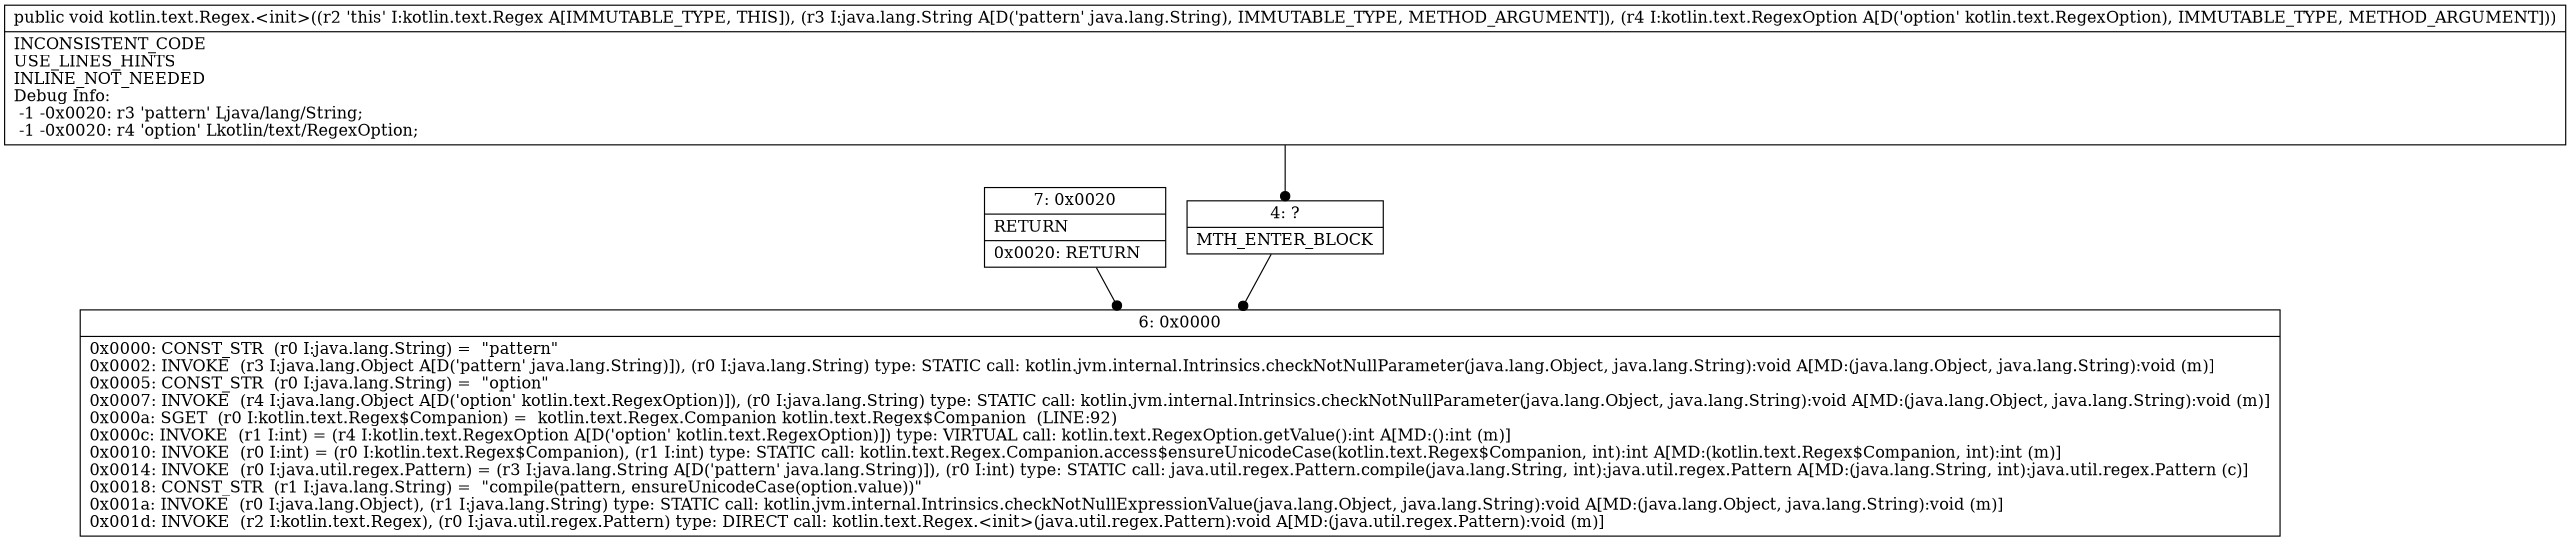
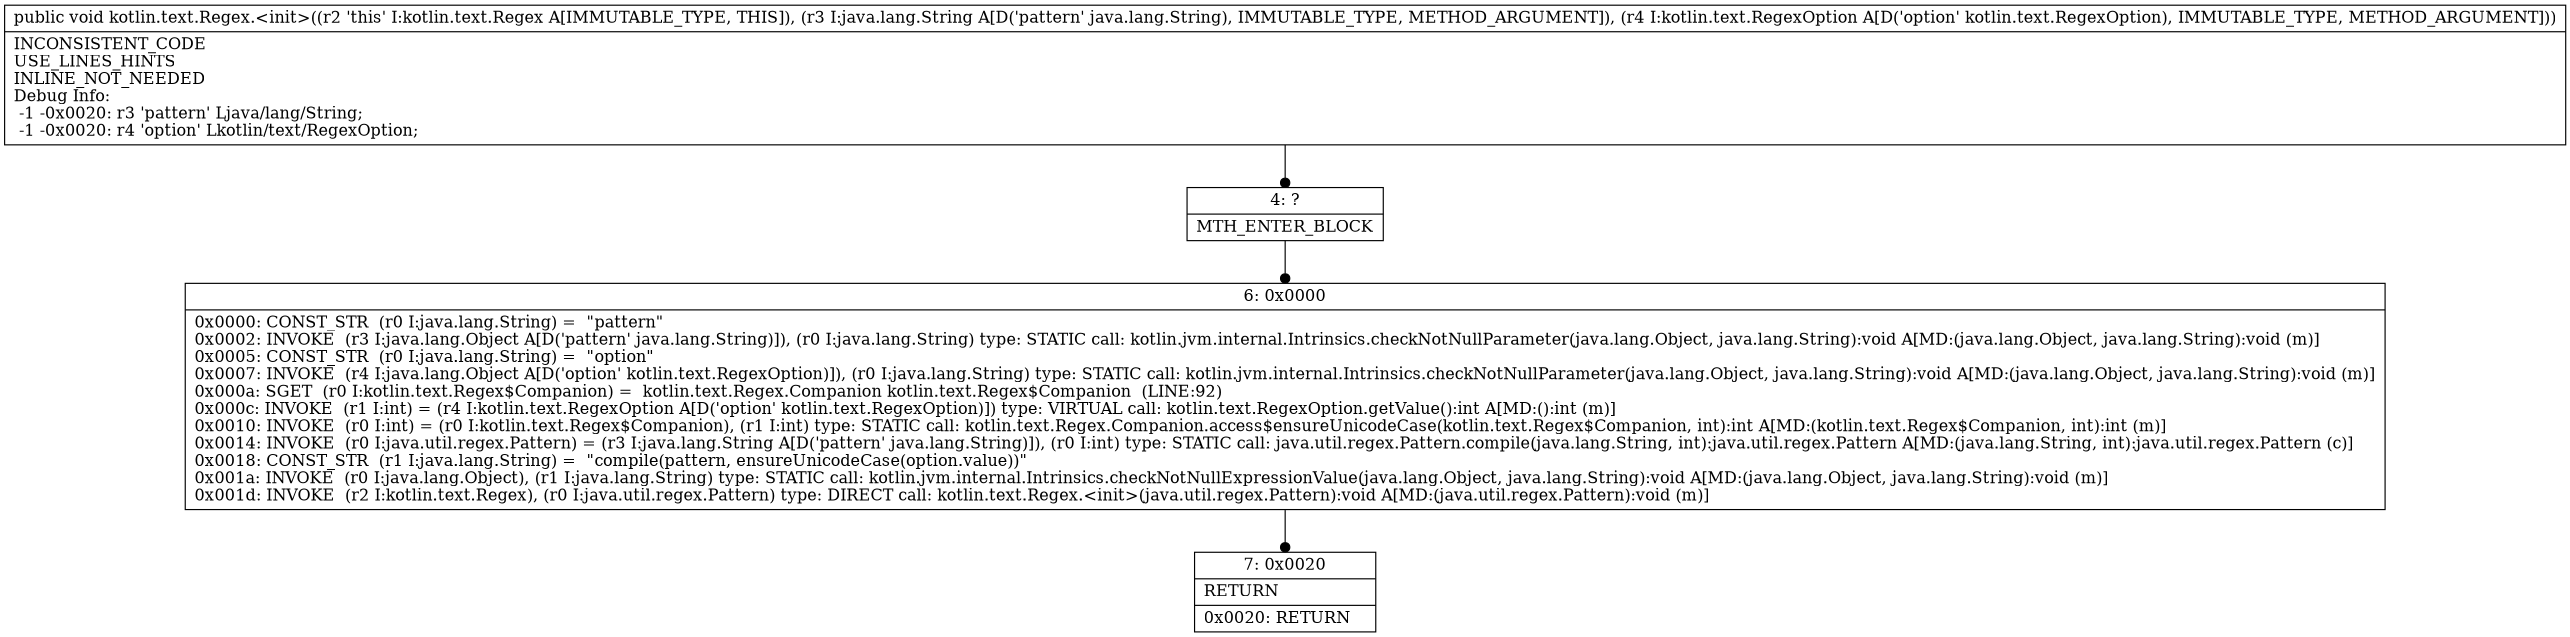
  digraph {
    node [shape=record]
    edge [arrowhead=dot]
    n1 [label="{4\:\ ?|MTH_ENTER_BLOCK\l}"]
    n2 [label="{6\:\ 0x0000|0x0000: CONST_STR  (r0 I:java.lang.String) =  \"pattern\" \l0x0002: INVOKE  (r3 I:java.lang.Object A[D('pattern' java.lang.String)]), (r0 I:java.lang.String) type: STATIC call: kotlin.jvm.internal.Intrinsics.checkNotNullParameter(java.lang.Object, java.lang.String):void A[MD:(java.lang.Object, java.lang.String):void (m)]\l0x0005: CONST_STR  (r0 I:java.lang.String) =  \"option\" \l0x0007: INVOKE  (r4 I:java.lang.Object A[D('option' kotlin.text.RegexOption)]), (r0 I:java.lang.String) type: STATIC call: kotlin.jvm.internal.Intrinsics.checkNotNullParameter(java.lang.Object, java.lang.String):void A[MD:(java.lang.Object, java.lang.String):void (m)]\l0x000a: SGET  (r0 I:kotlin.text.Regex$Companion) =  kotlin.text.Regex.Companion kotlin.text.Regex$Companion  (LINE:92)\l0x000c: INVOKE  (r1 I:int) = (r4 I:kotlin.text.RegexOption A[D('option' kotlin.text.RegexOption)]) type: VIRTUAL call: kotlin.text.RegexOption.getValue():int A[MD:():int (m)]\l0x0010: INVOKE  (r0 I:int) = (r0 I:kotlin.text.Regex$Companion), (r1 I:int) type: STATIC call: kotlin.text.Regex.Companion.access$ensureUnicodeCase(kotlin.text.Regex$Companion, int):int A[MD:(kotlin.text.Regex$Companion, int):int (m)]\l0x0014: INVOKE  (r0 I:java.util.regex.Pattern) = (r3 I:java.lang.String A[D('pattern' java.lang.String)]), (r0 I:int) type: STATIC call: java.util.regex.Pattern.compile(java.lang.String, int):java.util.regex.Pattern A[MD:(java.lang.String, int):java.util.regex.Pattern (c)]\l0x0018: CONST_STR  (r1 I:java.lang.String) =  \"compile(pattern, ensureUnicodeCase(option.value))\" \l0x001a: INVOKE  (r0 I:java.lang.Object), (r1 I:java.lang.String) type: STATIC call: kotlin.jvm.internal.Intrinsics.checkNotNullExpressionValue(java.lang.Object, java.lang.String):void A[MD:(java.lang.Object, java.lang.String):void (m)]\l0x001d: INVOKE  (r2 I:kotlin.text.Regex), (r0 I:java.util.regex.Pattern) type: DIRECT call: kotlin.text.Regex.\<init\>(java.util.regex.Pattern):void A[MD:(java.util.regex.Pattern):void (m)]\l}"]
    n3 [label="{7\:\ 0x0020|RETURN\l|0x0020: RETURN   \l}"]
    n4 [label="{public void kotlin.text.Regex.\<init\>((r2 'this' I:kotlin.text.Regex A[IMMUTABLE_TYPE, THIS]), (r3 I:java.lang.String A[D('pattern' java.lang.String), IMMUTABLE_TYPE, METHOD_ARGUMENT]), (r4 I:kotlin.text.RegexOption A[D('option' kotlin.text.RegexOption), IMMUTABLE_TYPE, METHOD_ARGUMENT]))  | INCONSISTENT_CODE\lUSE_LINES_HINTS\lINLINE_NOT_NEEDED\lDebug Info:\l  \-1 \-0x0020: r3 'pattern' Ljava\/lang\/String;\l  \-1 \-0x0020: r4 'option' Lkotlin\/text\/RegexOption;\l}"]
    n1 -> n2
-   n3 -> n2
+   n2 -> n3
    n4 -> n1
  }
